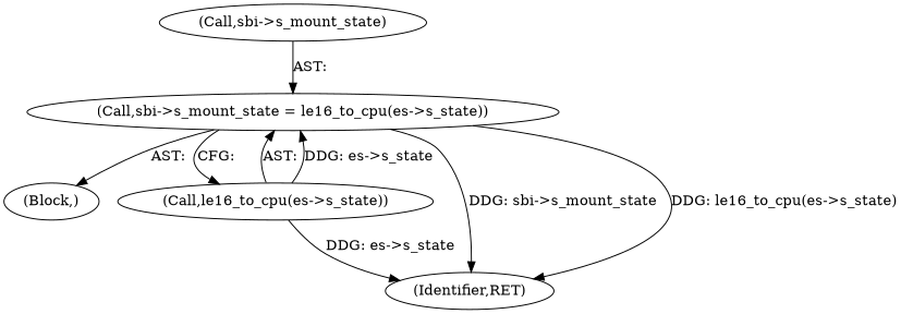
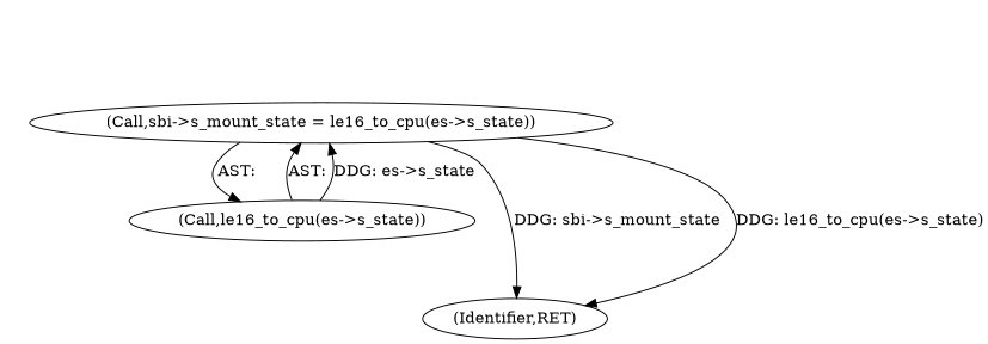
  digraph {
    n1 [label="(Call,sbi->s_mount_state = le16_to_cpu(es->s_state))"]
    n2 [label="(Call,le16_to_cpu(es->s_state))"]
-   n3 [label="(Block,)"]
    n4 [label="(Identifier,RET)"]
-   n5 [label="(Call,sbi->s_mount_state)"]
-   n1 -> n2 [label="CFG: "]
-   n1 -> n3 [label="AST: "]
+   n1 -> n2 [label="AST: "]
    n1 -> n4 [label="DDG: sbi->s_mount_state"]
    n1 -> n4 [label="DDG: le16_to_cpu(es->s_state)"]
    n2 -> n1 [label="AST: "]
    n2 -> n1 [label="DDG: es->s_state"]
-   n2 -> n4 [label="DDG: es->s_state"]
-   n5 -> n1 [label="AST: "]
  }
